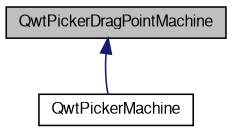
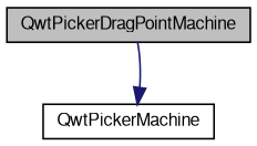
  digraph {
    node [color=black fontname=FreeSans fontsize=10 shape=record style=filled]
    n1 [fillcolor=grey75 fontcolor=black height=0.2 label=QwtPickerDragPointMachine width=0.4]
    n2 [fillcolor=white height=0.2 label=QwtPickerMachine width=0.4]
-   n1 -> n2 [color=midnightblue dir=back fontname=FreeSans fontsize=10 labelfontname=FreeSans labelfontsize=10 style=solid]
+   n2 -> n1 [color=midnightblue dir=back fontname=FreeSans fontsize=10 labelfontname=FreeSans labelfontsize=10 style=solid]
  }
